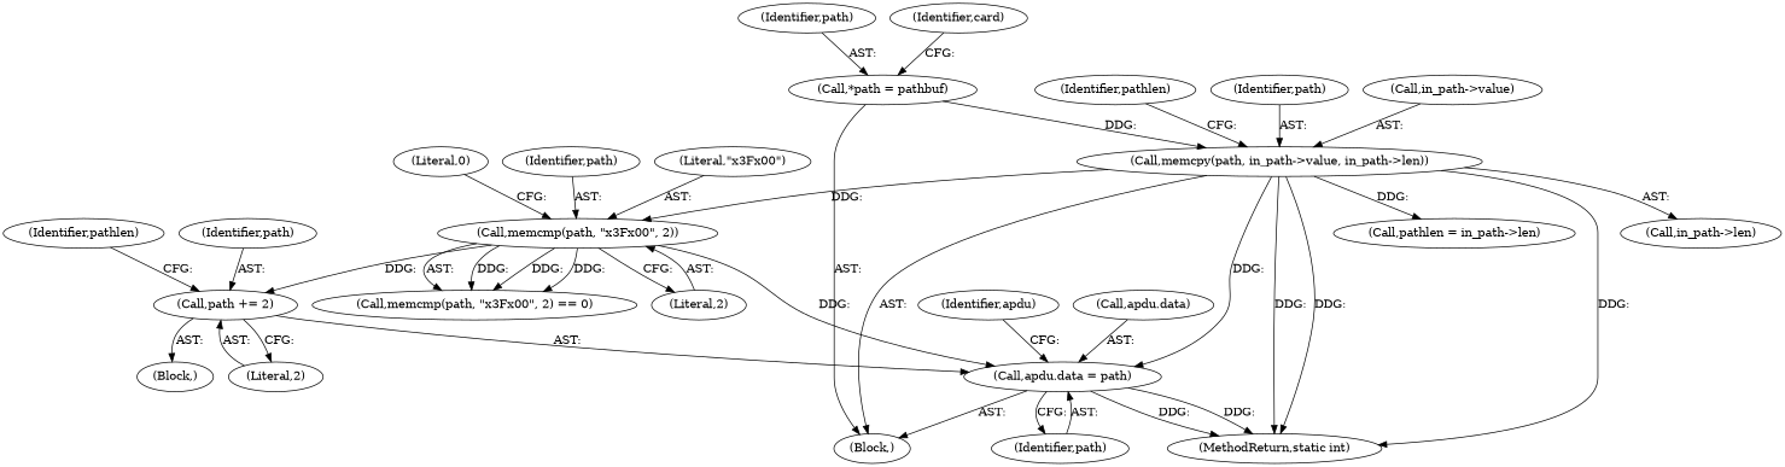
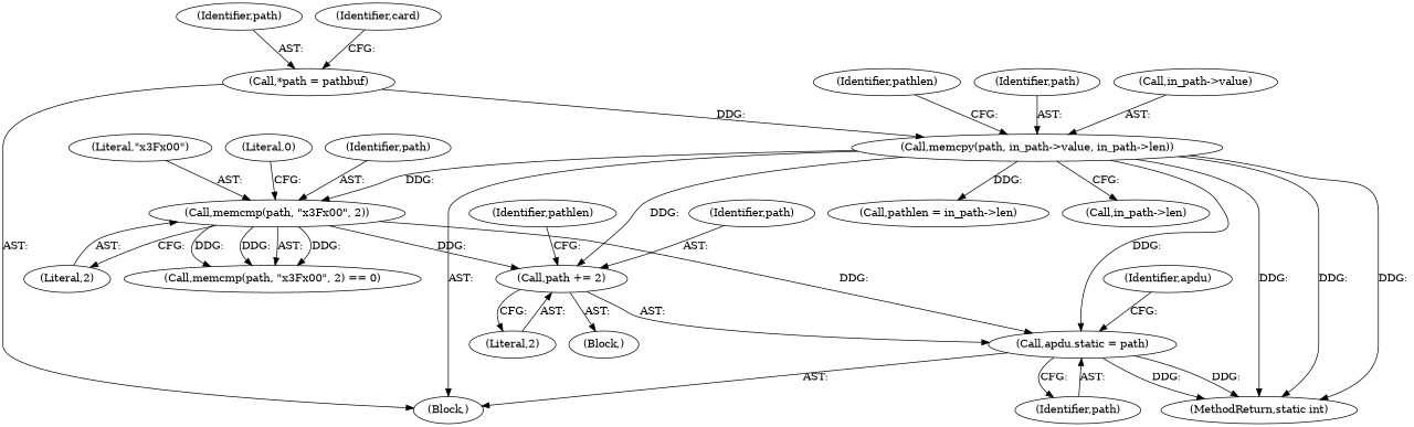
  digraph {
    n1 [label="(Call,path += 2)"]
-   n2 [label="(Call,apdu.data = path)"]
+   n2 [label="(Call,apdu.static = path)"]
    n3 [label="(Block,)"]
    n4 [label="(Literal,2)"]
    n5 [label="(Block,)"]
    n6 [label="(MethodReturn,static int)"]
    n7 [label="(Identifier,path)"]
    n8 [label="(Call,memcmp(path, \"\x3F\x00\", 2))"]
    n9 [label="(Call,memcmp(path, \"\x3F\x00\", 2) == 0)"]
    n10 [label="(Literal,2)"]
    n11 [label="(Call,memcpy(path, in_path->value, in_path->len))"]
    n12 [label="(Call,pathlen = in_path->len)"]
    n13 [label="(Call,in_path->len)"]
    n14 [label="(Call,*path = pathbuf)"]
    n15 [label="(Identifier,path)"]
    n16 [label="(Identifier,pathlen)"]
    n17 [label="(Identifier,card)"]
    n18 [label="(Identifier,path)"]
    n19 [label="(Identifier,path)"]
    n20 [label="(Identifier,pathlen)"]
    n21 [label="(Literal,\"\x3F\x00\")"]
    n22 [label="(Identifier,apdu)"]
    n23 [label="(Literal,0)"]
    n24 [label="(Identifier,path)"]
-   n25 [label="(Call,apdu.data)"]
    n26 [label="(Call,in_path->value)"]
    n1 -> n2 [label="AST: "]
    n1 -> n3 [label="AST: "]
    n1 -> n4 [label="CFG: "]
    n2 -> n5 [label="AST: "]
    n2 -> n6 [label="DDG: "]
    n2 -> n6 [label="DDG: "]
    n2 -> n7 [label="CFG: "]
    n4 -> n1 [label="AST: "]
    n7 -> n2 [label="AST: "]
    n8 -> n1 [label="DDG: "]
    n8 -> n2 [label="DDG: "]
    n8 -> n9 [label="AST: "]
    n8 -> n9 [label="DDG: "]
    n8 -> n9 [label="DDG: "]
    n8 -> n9 [label="DDG: "]
    n8 -> n10 [label="CFG: "]
    n10 -> n8 [label="AST: "]
+   n11 -> n1 [label="DDG: "]
    n11 -> n2 [label="DDG: "]
    n11 -> n5 [label="AST: "]
    n11 -> n6 [label="DDG: "]
    n11 -> n6 [label="DDG: "]
    n11 -> n6 [label="DDG: "]
    n11 -> n8 [label="DDG: "]
    n11 -> n12 [label="DDG: "]
-   n11 -> n13 [label="AST: "]
+   n11 -> n13 [label="CFG: "]
    n14 -> n5 [label="AST: "]
    n14 -> n11 [label="DDG: "]
    n15 -> n14 [label="AST: "]
    n16 -> n11 [label="CFG: "]
    n17 -> n14 [label="CFG: "]
    n18 -> n8 [label="AST: "]
    n19 -> n1 [label="AST: "]
    n20 -> n1 [label="CFG: "]
    n21 -> n8 [label="AST: "]
    n22 -> n2 [label="CFG: "]
    n23 -> n8 [label="CFG: "]
    n24 -> n11 [label="AST: "]
-   n25 -> n2 [label="AST: "]
    n26 -> n11 [label="AST: "]
  }
